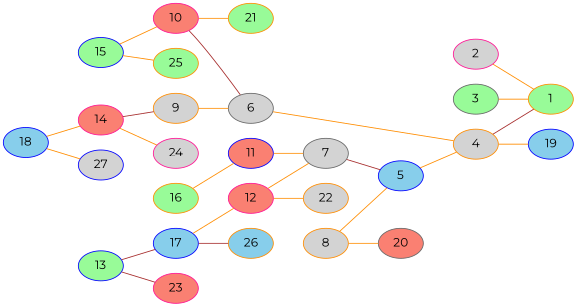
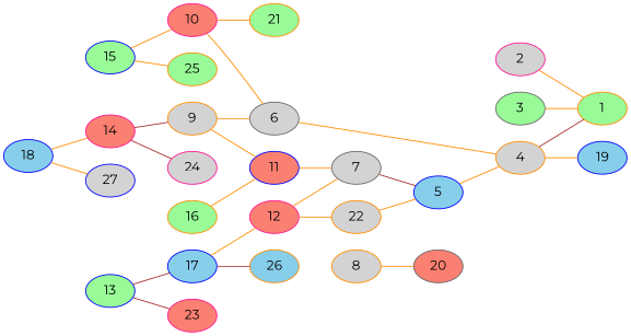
  graph {
    fontname=Montserrat
    rankdir=LR
    node [chem=C color=darkorange fillcolor=lightgrey fontname=Montserrat style=filled]
    edge [color=darkorange fontname=Montserrat valence=1]
    1 [chem=N fillcolor=palegreen]
    2 [chem=O color=deeppink]
    3 [chem=O color=gray40 fillcolor=palegreen]
    4
    19 [chem=H color=blue fillcolor=skyblue]
    5 [color=blue fillcolor=skyblue]
    6 [color=gray40]
    7 [color=gray40]
    8
    20 [chem=H color=gray40 fillcolor=salmon]
    9
    11 [color=blue fillcolor=salmon]
    10 [color=deeppink fillcolor=salmon]
    21 [chem=H fillcolor=palegreen]
    12 [color=deeppink fillcolor=salmon]
    22 [chem=H]
    13 [color=blue fillcolor=palegreen]
    17 [color=blue fillcolor=skyblue]
    23 [chem=H color=deeppink fillcolor=salmon]
    26 [chem=H fillcolor=skyblue]
    14 [color=deeppink fillcolor=salmon]
    24 [chem=H color=deeppink]
    15 [color=blue fillcolor=palegreen]
    25 [chem=H fillcolor=palegreen]
    18 [color=blue fillcolor=skyblue]
    27 [chem=H color=blue]
    16 [chem=O fillcolor=palegreen]
    2 -- 1
    3 -- 1 [valence=2]
    4 -- 1 [color=brown]
    4 -- 19
    5 -- 4
    6 -- 4
    7 -- 5 [color=brown valence=2]
-   8 -- 5
+   22 -- 5
    8 -- 20
    9 -- 6 [valence=2]
+   9 -- 11
    11 -- 7
-   10 -- 6 [color=brown]
+   10 -- 6
    10 -- 21
    12 -- 7
    12 -- 22
    13 -- 17 [color=brown]
    13 -- 23 [color=brown]
    17 -- 12 [valence=2]
    17 -- 26 [color=brown]
    14 -- 9 [color=brown]
-   14 -- 24
+   14 -- 24 [color=brown]
    15 -- 10 [valence=2]
    15 -- 25
    18 -- 14 [valence=2]
    18 -- 27
    16 -- 11 [valence=2]
  }
